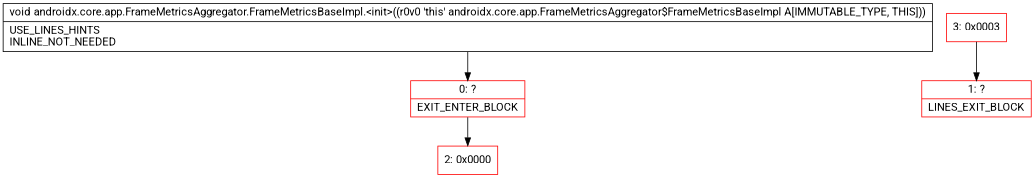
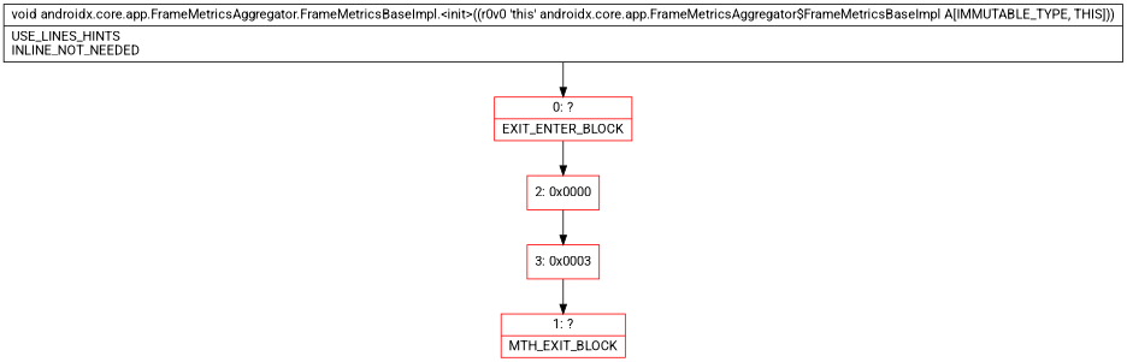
  digraph {
    fontname=Roboto
    node [color=red fontname=Roboto shape=record]
    edge [fontname=Roboto]
    n1 [label="{0\:\ ?|EXIT_ENTER_BLOCK\l}"]
    n2 [label="{2\:\ 0x0000}"]
    n3 [label="{3\:\ 0x0003}"]
-   n4 [label="{1\:\ ?|LINES_EXIT_BLOCK\l}"]
+   n4 [label="{1\:\ ?|MTH_EXIT_BLOCK\l}"]
    n5 [label="{void androidx.core.app.FrameMetricsAggregator.FrameMetricsBaseImpl.\<init\>((r0v0 'this' androidx.core.app.FrameMetricsAggregator$FrameMetricsBaseImpl A[IMMUTABLE_TYPE, THIS]))  | USE_LINES_HINTS\lINLINE_NOT_NEEDED\l}" color=""]
    subgraph cluster_1 {
      label="R(0)"
    }
    n1 -> n2
+   n2 -> n3
    n3 -> n4
    n5 -> n1
  }
